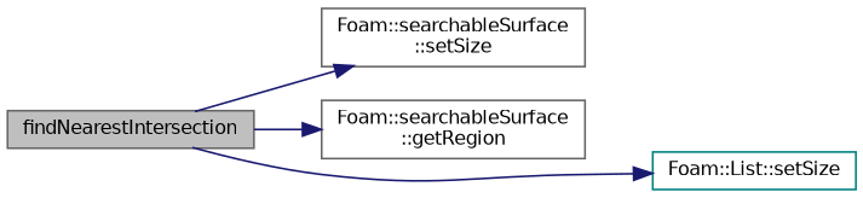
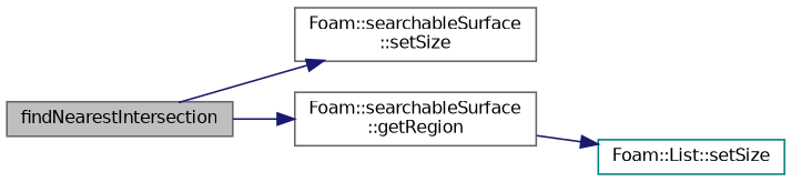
  digraph {
    rankdir=LR
    node [color=gray40 fontname=Helvetica fontsize=10 shape=record]
    edge [color=midnightblue fontname=Helvetica fontsize=10 labelfontname=Helvetica labelfontsize=10 style=solid]
    n1 [fillcolor=grey75 fontcolor=black height=0.2 label=findNearestIntersection style=filled width=0.4]
    n2 [height=0.2 label="Foam::searchableSurface\l::setSize" width=0.4]
    n3 [height=0.2 label="Foam::searchableSurface\l::getRegion" width=0.4]
    n4 [color=teal height=0.2 label="Foam::List::setSize" width=0.4]
    n1 -> n2
    n1 -> n3
-   n1 -> n4
+   n3 -> n4
  }
